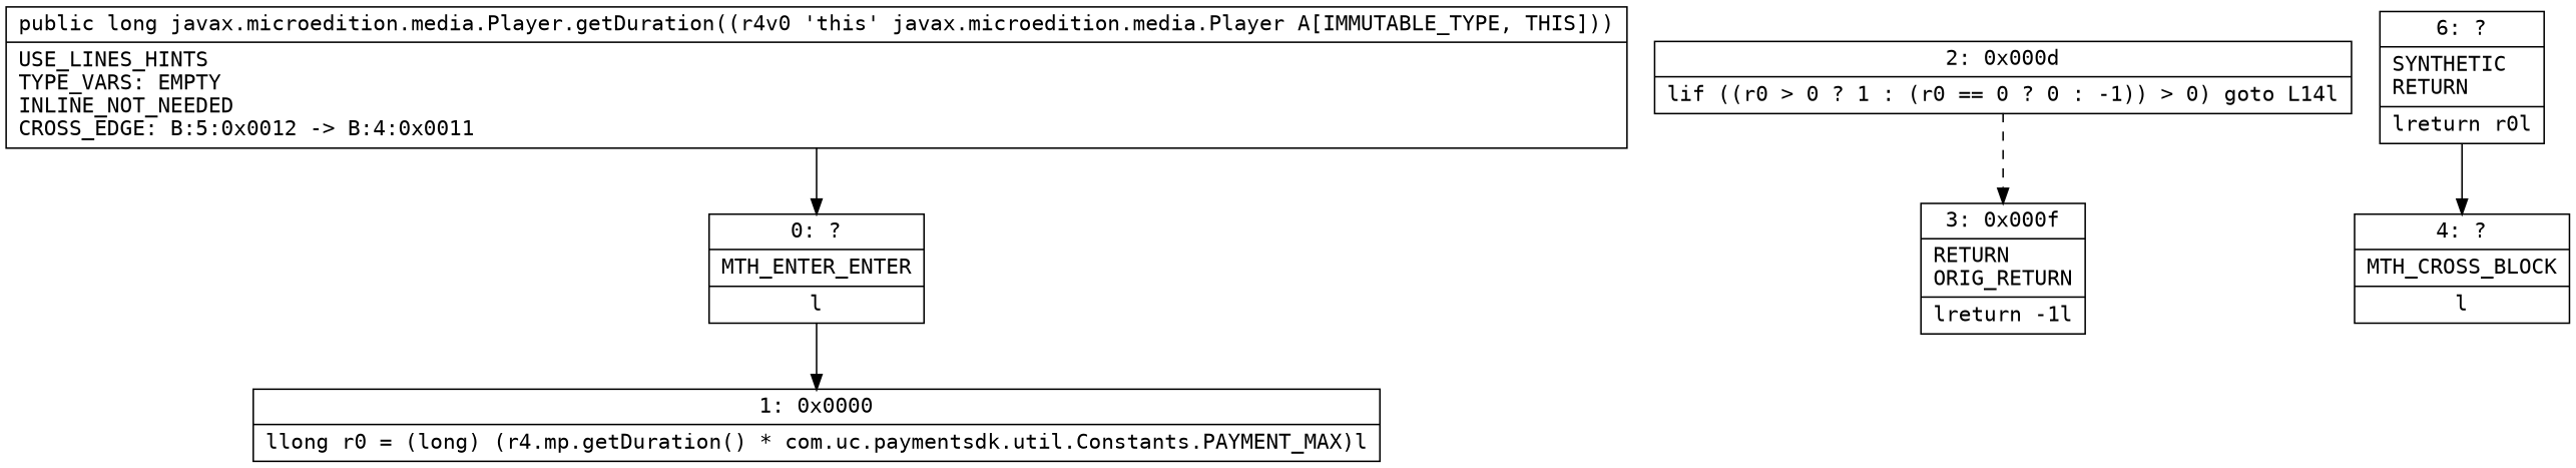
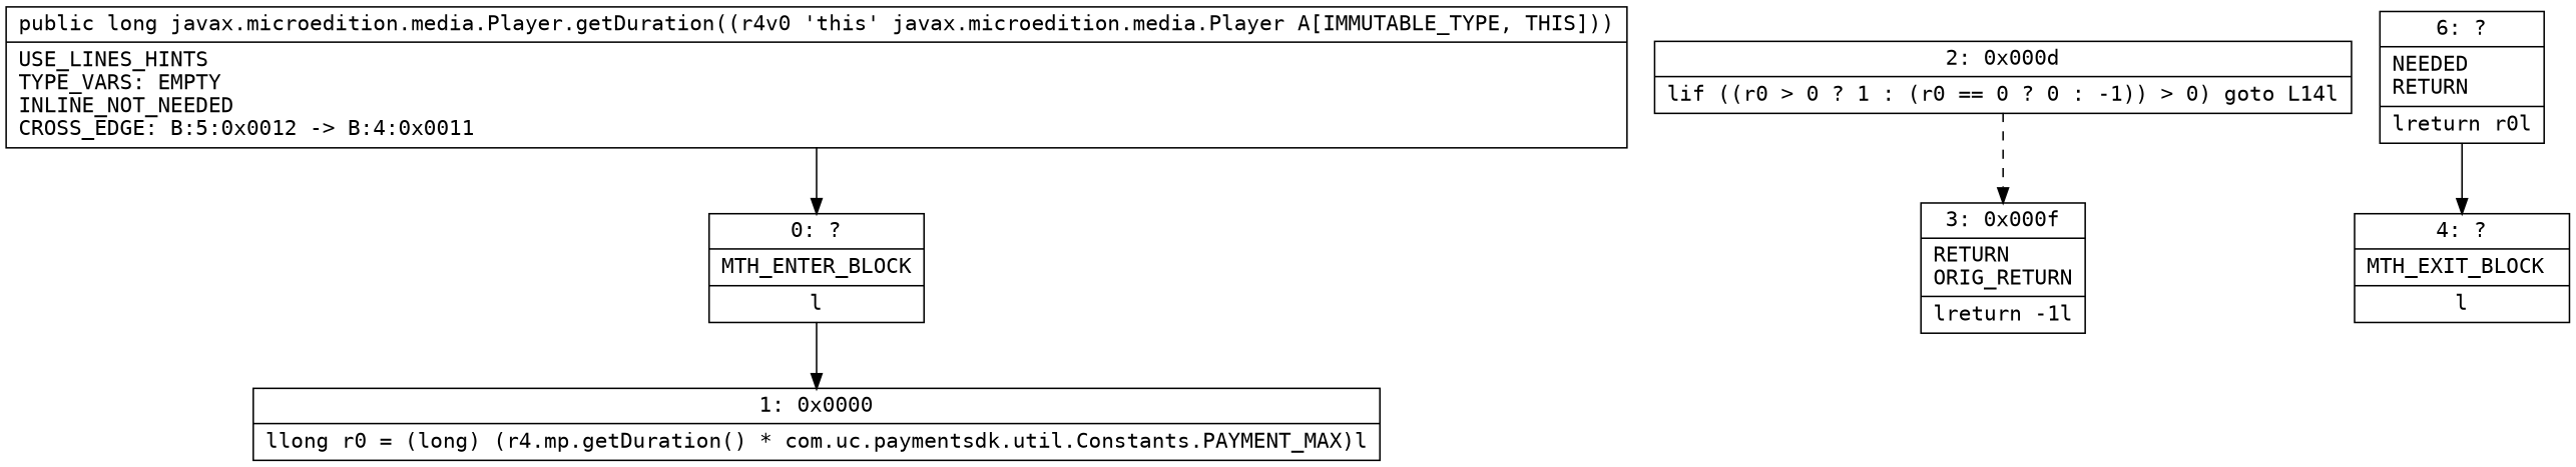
  digraph {
    fontname="DejaVu Sans Mono"
    node [fontname="DejaVu Sans Mono" shape=record]
    edge [fontname="DejaVu Sans Mono"]
-   n1 [label="{0\:\ ?|MTH_ENTER_ENTER\l|l}"]
+   n1 [label="{0\:\ ?|MTH_ENTER_BLOCK\l|l}"]
    n2 [label="{1\:\ 0x0000|llong r0 = (long) (r4.mp.getDuration() * com.uc.paymentsdk.util.Constants.PAYMENT_MAX)l}"]
    n3 [label="{2\:\ 0x000d|lif ((r0 \> 0 ? 1 : (r0 == 0 ? 0 : \-1)) \> 0) goto L14l}"]
    n4 [label="{3\:\ 0x000f|RETURN\lORIG_RETURN\l|lreturn \-1l}"]
-   n5 [label="{4\:\ ?|MTH_CROSS_BLOCK\l|l}"]
-   n6 [label="{6\:\ ?|SYNTHETIC\lRETURN\l|lreturn r0l}"]
+   n5 [label="{4\:\ ?|MTH_EXIT_BLOCK\l|l}"]
+   n6 [label="{6\:\ ?|NEEDED\lRETURN\l|lreturn r0l}"]
    n7 [label="{public long javax.microedition.media.Player.getDuration((r4v0 'this' javax.microedition.media.Player A[IMMUTABLE_TYPE, THIS]))  | USE_LINES_HINTS\lTYPE_VARS: EMPTY\lINLINE_NOT_NEEDED\lCROSS_EDGE: B:5:0x0012 \-\> B:4:0x0011\l}"]
    n1 -> n2
    n3 -> n4 [style=dashed]
    n6 -> n5
    n7 -> n1
  }
